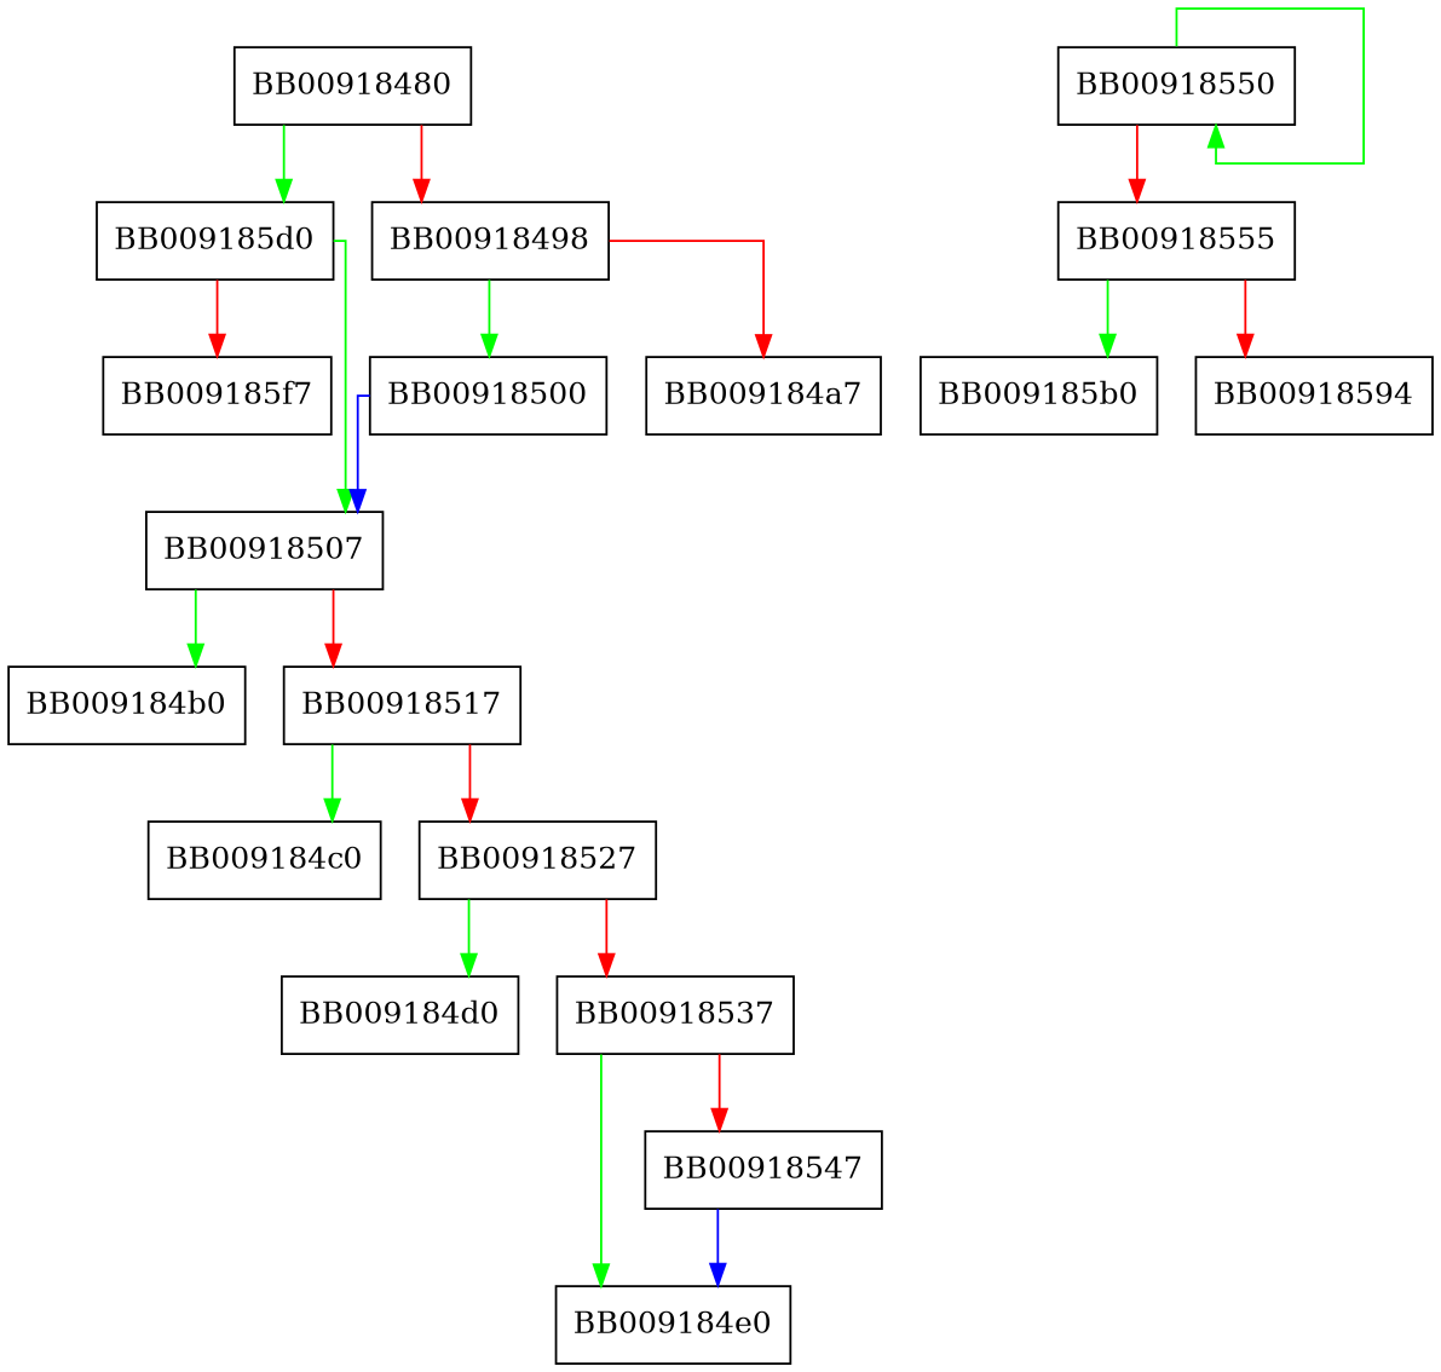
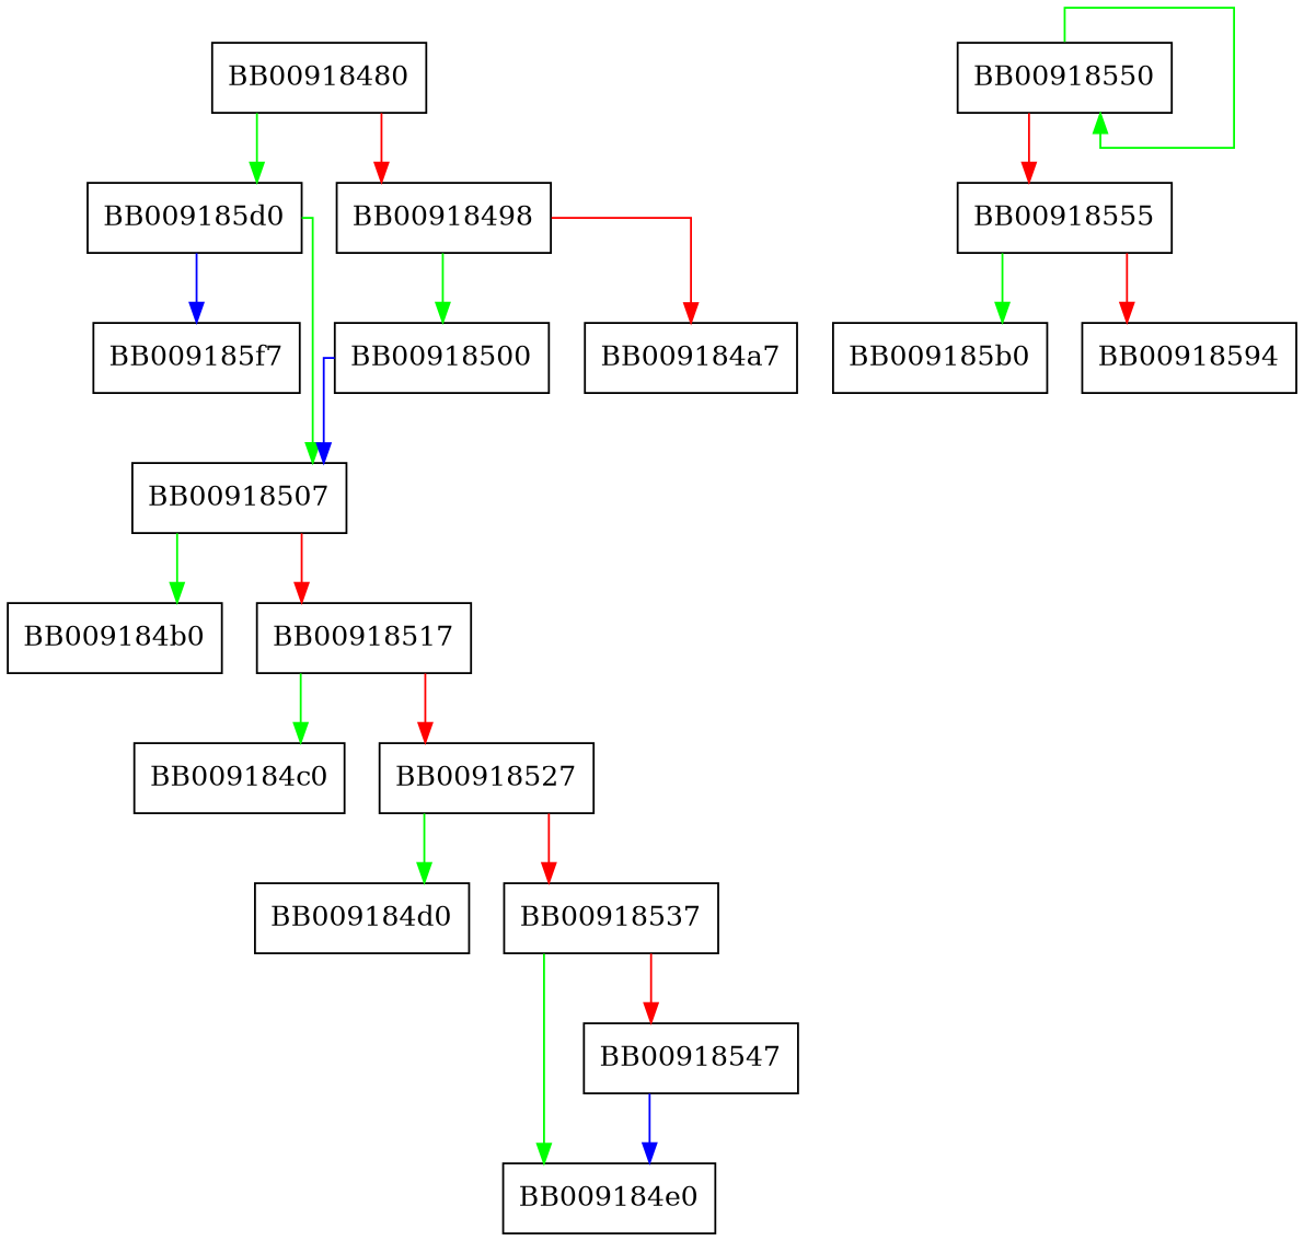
  digraph {
    splines=ortho
    node [shape=box]
    edge [color=green]
    BB00918480
    BB009185d0
    BB00918498
    BB00918507
    BB009185f7
    BB00918500
    BB009184a7
    BB009184b0
    BB00918517
    BB009184c0
    BB00918527
    BB009184d0
    BB00918537
    BB009184e0
    BB00918547
    BB00918550
    n17 [label=BB00918555]
    BB009185b0
    BB00918594
    BB00918480 -> BB009185d0
    BB00918480 -> BB00918498 [color=red]
    BB009185d0 -> BB00918507
-   BB009185d0 -> BB009185f7 [color=red]
+   BB009185d0 -> BB009185f7 [color=blue]
    BB00918498 -> BB00918500
    BB00918498 -> BB009184a7 [color=red]
    BB00918507 -> BB009184b0
    BB00918507 -> BB00918517 [color=red]
    BB00918500 -> BB00918507 [color=blue]
    BB00918517 -> BB009184c0
    BB00918517 -> BB00918527 [color=red]
    BB00918527 -> BB009184d0
    BB00918527 -> BB00918537 [color=red]
    BB00918537 -> BB009184e0
    BB00918537 -> BB00918547 [color=red]
    BB00918547 -> BB009184e0 [color=blue]
    BB00918550 -> BB00918550
    BB00918550 -> n17 [color=red]
    n17 -> BB009185b0
    n17 -> BB00918594 [color=red]
  }
